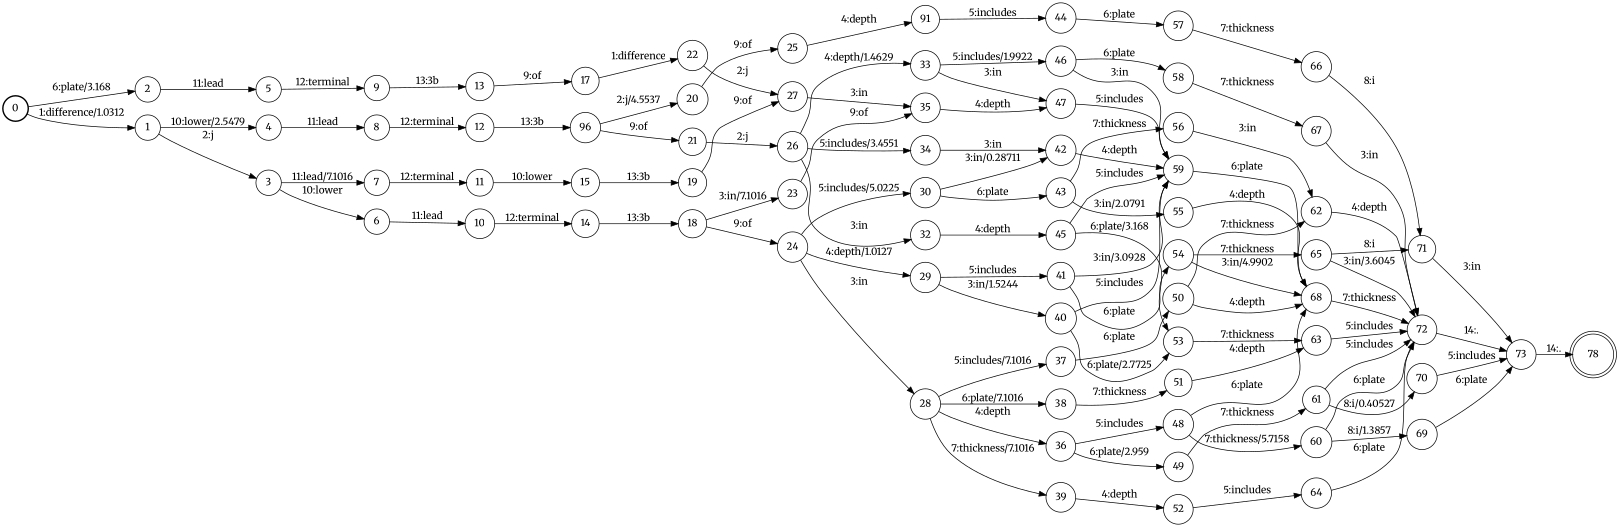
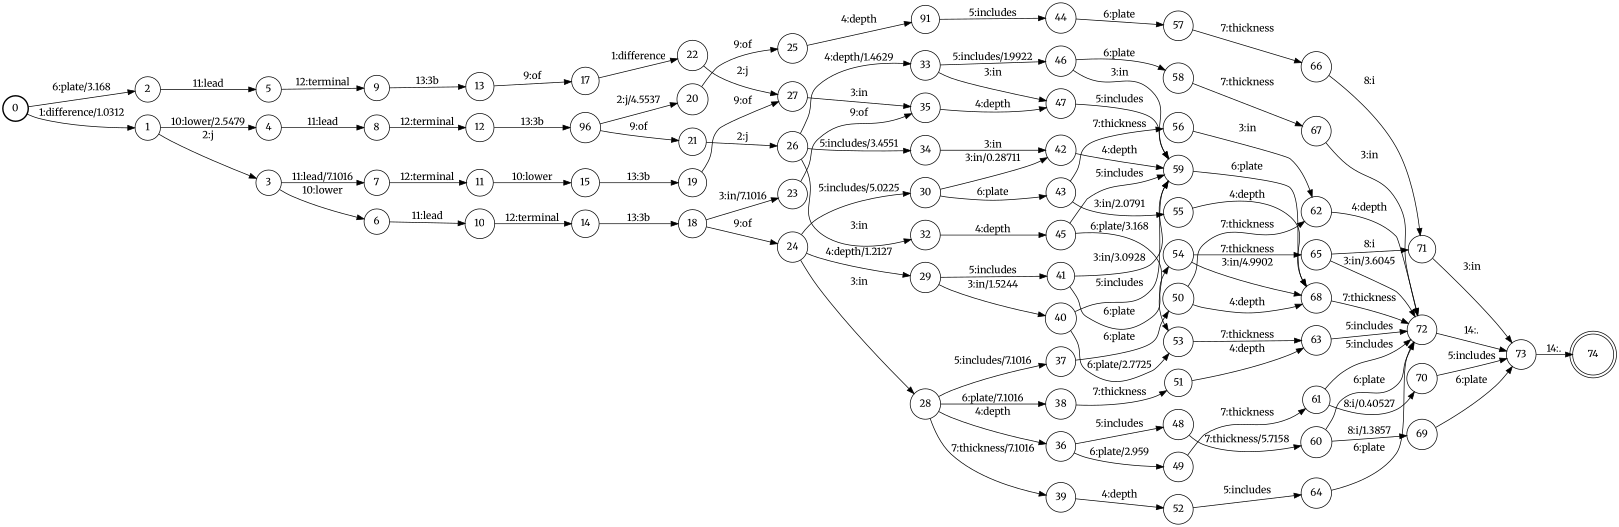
  digraph {
    fontname=Merriweather
    nodesep=0.25
    rankdir=LR
    ranksep=0.4
    node [fontname=Merriweather fontsize=14 shape=circle style=solid]
    edge [fontname=Merriweather fontsize=14]
    n1 [label=0 style=bold]
    n2 [label=1]
    n3 [label=2]
    n4 [label=3]
    n5 [label=4]
    n6 [label=5]
    n7 [label=6]
    n8 [label=7]
    n9 [label=8]
    n10 [label=9]
    n11 [label=10]
    n12 [label=11]
    n13 [label=12]
    n14 [label=13]
    n15 [label=14]
    n16 [label=15]
    n17 [label=96]
    n18 [label=17]
    n19 [label=18]
    n20 [label=19]
    n21 [label=20]
    n22 [label=21]
    n23 [label=22]
    n24 [label=23]
    n25 [label=24]
    n26 [label=27]
    n27 [label=25]
    n28 [label=26]
    n29 [label=35]
    n30 [label=28]
    n31 [label=29]
    n32 [label=30]
    n33 [label=91]
    n34 [label=32]
    n35 [label=33]
    n36 [label=34]
    n37 [label=47]
    n38 [label=36]
    n39 [label=37]
    n40 [label=38]
    n41 [label=39]
    n42 [label=40]
    n43 [label=41]
    n44 [label=42]
    n45 [label=43]
    n46 [label=44]
    n47 [label=45]
    n48 [label=46]
    n49 [label=59]
    n50 [label=48]
    n51 [label=49]
    n52 [label=50]
    n53 [label=51]
    n54 [label=52]
    n55 [label=53]
    n56 [label=54]
    n57 [label=55]
    n58 [label=56]
    n59 [label=57]
    n60 [label=58]
    n61 [label=68]
    n62 [label=60]
    n63 [label=61]
    n64 [label=62]
    n65 [label=63]
    n66 [label=64]
    n67 [label=65]
    n68 [label=66]
    n69 [label=67]
    n70 [label=72]
    n71 [label=69]
    n72 [label=70]
    n73 [label=71]
    n74 [label=73]
-   n75 [label=78 shape=doublecircle]
+   n75 [label=74 shape=doublecircle]
    n1 -> n2 [label="1:difference/1.0312"]
    n1 -> n3 [label="6:plate/3.168"]
    n2 -> n4 [label="2:j"]
    n2 -> n5 [label="10:lower/2.5479"]
    n3 -> n6 [label="11:lead"]
    n4 -> n7 [label="10:lower"]
    n4 -> n8 [label="11:lead/7.1016"]
    n5 -> n9 [label="11:lead"]
    n6 -> n10 [label="12:terminal"]
    n7 -> n11 [label="11:lead"]
    n8 -> n12 [label="12:terminal"]
    n9 -> n13 [label="12:terminal"]
    n10 -> n14 [label="13:3b"]
    n11 -> n15 [label="12:terminal"]
    n12 -> n16 [label="10:lower"]
    n13 -> n17 [label="13:3b"]
    n14 -> n18 [label="9:of"]
    n15 -> n19 [label="13:3b"]
    n16 -> n20 [label="13:3b"]
    n17 -> n21 [label="2:j/4.5537"]
    n17 -> n22 [label="9:of"]
    n18 -> n23 [label="1:difference"]
    n19 -> n24 [label="3:in/7.1016"]
    n19 -> n25 [label="9:of"]
    n20 -> n26 [label="9:of"]
    n21 -> n27 [label="9:of"]
    n22 -> n28 [label="2:j"]
    n23 -> n26 [label="2:j"]
    n24 -> n29 [label="9:of"]
    n25 -> n30 [label="3:in"]
-   n25 -> n31 [label="4:depth/1.0127"]
+   n25 -> n31 [label="4:depth/1.2127"]
    n25 -> n32 [label="5:includes/5.0225"]
    n26 -> n29 [label="3:in"]
    n27 -> n33 [label="4:depth"]
    n28 -> n34 [label="3:in"]
    n28 -> n35 [label="4:depth/1.4629"]
    n28 -> n36 [label="5:includes/3.4551"]
    n29 -> n37 [label="4:depth"]
    n30 -> n38 [label="4:depth"]
    n30 -> n39 [label="5:includes/7.1016"]
    n30 -> n40 [label="6:plate/7.1016"]
    n30 -> n41 [label="7:thickness/7.1016"]
    n31 -> n42 [label="3:in/1.5244"]
    n31 -> n43 [label="5:includes"]
    n32 -> n44 [label="3:in/0.28711"]
    n32 -> n45 [label="6:plate"]
    n33 -> n46 [label="5:includes"]
    n34 -> n47 [label="4:depth"]
    n35 -> n37 [label="3:in"]
    n35 -> n48 [label="5:includes/1.9922"]
    n36 -> n44 [label="3:in"]
    n37 -> n49 [label="5:includes"]
    n38 -> n50 [label="5:includes"]
    n38 -> n51 [label="6:plate/2.959"]
    n39 -> n52 [label="6:plate"]
    n40 -> n53 [label="7:thickness"]
    n41 -> n54 [label="4:depth"]
    n42 -> n49 [label="5:includes"]
    n42 -> n55 [label="6:plate/2.7725"]
    n43 -> n49 [label="3:in/3.0928"]
    n43 -> n56 [label="6:plate"]
    n44 -> n49 [label="4:depth"]
    n45 -> n57 [label="3:in/2.0791"]
    n45 -> n58 [label="7:thickness"]
    n46 -> n59 [label="6:plate"]
    n47 -> n49 [label="5:includes"]
    n47 -> n55 [label="6:plate/3.168"]
    n48 -> n49 [label="3:in"]
    n48 -> n60 [label="6:plate"]
    n49 -> n61 [label="6:plate"]
-   n50 -> n61 [label="6:plate"]
    n50 -> n62 [label="7:thickness/5.7158"]
    n51 -> n63 [label="7:thickness"]
    n52 -> n61 [label="4:depth"]
    n52 -> n64 [label="7:thickness"]
    n53 -> n65 [label="4:depth"]
    n54 -> n66 [label="5:includes"]
    n55 -> n65 [label="7:thickness"]
    n56 -> n61 [label="3:in/4.9902"]
    n56 -> n67 [label="7:thickness"]
    n57 -> n61 [label="4:depth"]
    n58 -> n64 [label="3:in"]
    n59 -> n68 [label="7:thickness"]
    n60 -> n69 [label="7:thickness"]
    n61 -> n70 [label="7:thickness"]
    n62 -> n70 [label="6:plate"]
    n62 -> n71 [label="8:i/1.3857"]
    n63 -> n70 [label="5:includes"]
    n63 -> n72 [label="8:i/0.40527"]
    n64 -> n70 [label="4:depth"]
    n65 -> n70 [label="5:includes"]
    n66 -> n70 [label="6:plate"]
    n67 -> n70 [label="3:in/3.6045"]
    n67 -> n73 [label="8:i"]
    n68 -> n73 [label="8:i"]
    n69 -> n70 [label="3:in"]
    n70 -> n74 [label="14:."]
    n71 -> n74 [label="6:plate"]
    n72 -> n74 [label="5:includes"]
    n73 -> n74 [label="3:in"]
    n74 -> n75 [label="14:."]
  }
